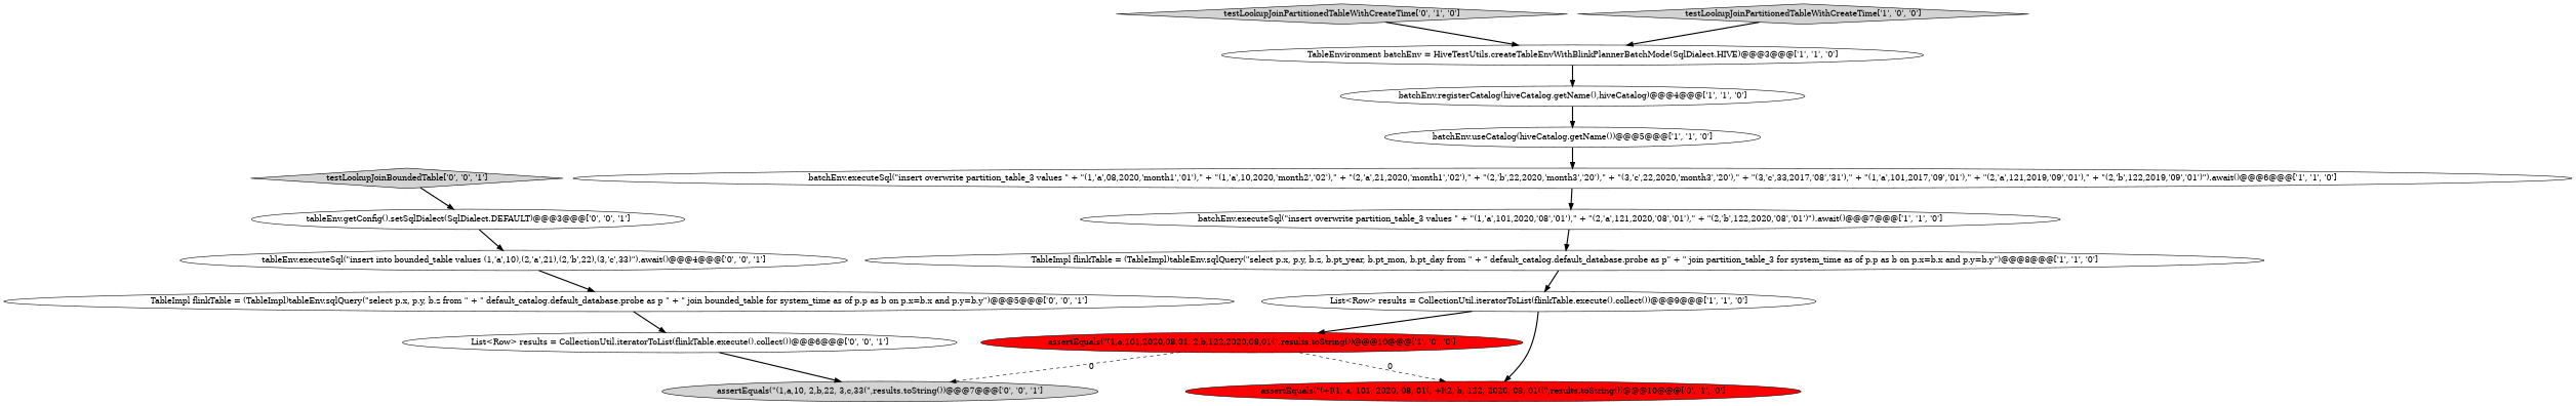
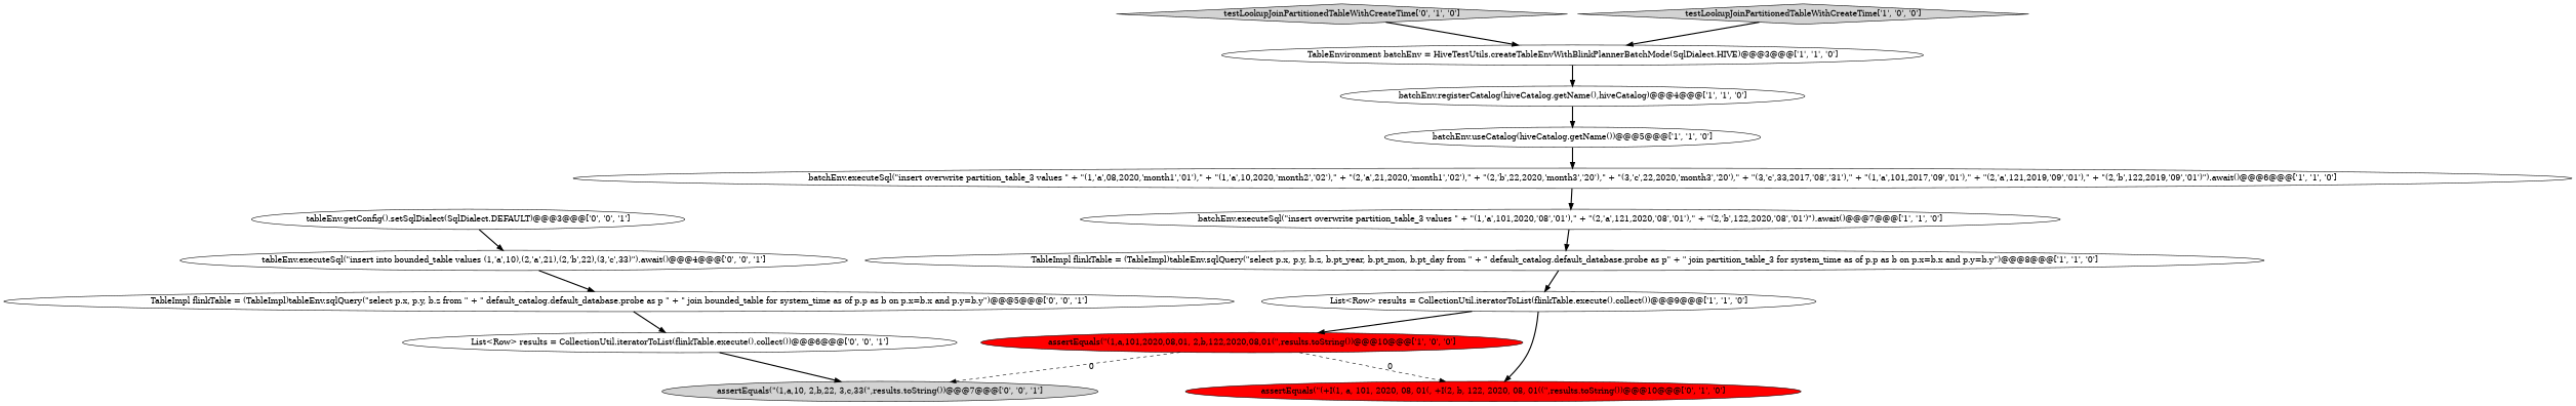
  digraph {
    node [fillcolor=white shape=ellipse style=filled]
    edge [style=bold]
    n1 [label="batchEnv.executeSql(\"insert overwrite partition_table_3 values \" + \"(1,'a',101,2020,'08','01'),\" + \"(2,'a',121,2020,'08','01'),\" + \"(2,'b',122,2020,'08','01')\").await()@@@7@@@['1', '1', '0']"]
    n2 [label="TableImpl flinkTable = (TableImpl)tableEnv.sqlQuery(\"select p.x, p.y, b.z, b.pt_year, b.pt_mon, b.pt_day from \" + \" default_catalog.default_database.probe as p\" + \" join partition_table_3 for system_time as of p.p as b on p.x=b.x and p.y=b.y\")@@@8@@@['1', '1', '0']"]
    n3 [fillcolor=lightgray label="testLookupJoinPartitionedTableWithCreateTime['0', '1', '0']" shape=diamond]
    n4 [label="TableEnvironment batchEnv = HiveTestUtils.createTableEnvWithBlinkPlannerBatchMode(SqlDialect.HIVE)@@@3@@@['1', '1', '0']"]
    n5 [label="batchEnv.executeSql(\"insert overwrite partition_table_3 values \" + \"(1,'a',08,2020,'month1','01'),\" + \"(1,'a',10,2020,'month2','02'),\" + \"(2,'a',21,2020,'month1','02'),\" + \"(2,'b',22,2020,'month3','20'),\" + \"(3,'c',22,2020,'month3','20'),\" + \"(3,'c',33,2017,'08','31'),\" + \"(1,'a',101,2017,'09','01'),\" + \"(2,'a',121,2019,'09','01'),\" + \"(2,'b',122,2019,'09','01')\").await()@@@6@@@['1', '1', '0']"]
    n6 [label="List<Row> results = CollectionUtil.iteratorToList(flinkTable.execute().collect())@@@9@@@['1', '1', '0']"]
    n7 [label="batchEnv.useCatalog(hiveCatalog.getName())@@@5@@@['1', '1', '0']"]
    n8 [label="batchEnv.registerCatalog(hiveCatalog.getName(),hiveCatalog)@@@4@@@['1', '1', '0']"]
    n9 [fillcolor=red label="assertEquals(\"(1,a,101,2020,08,01, 2,b,122,2020,08,01(\",results.toString())@@@10@@@['1', '0', '0']"]
    n10 [fillcolor=lightgray label="assertEquals(\"(1,a,10, 2,b,22, 3,c,33(\",results.toString())@@@7@@@['0', '0', '1']"]
    n11 [fillcolor=red label="assertEquals(\"(+I(1, a, 101, 2020, 08, 01(, +I(2, b, 122, 2020, 08, 01((\",results.toString())@@@10@@@['0', '1', '0']"]
-   n12 [fillcolor=lightgray label="testLookupJoinBoundedTable['0', '0', '1']" shape=diamond]
    n13 [label="tableEnv.getConfig().setSqlDialect(SqlDialect.DEFAULT)@@@3@@@['0', '0', '1']"]
    n14 [label="TableImpl flinkTable = (TableImpl)tableEnv.sqlQuery(\"select p.x, p.y, b.z from \" + \" default_catalog.default_database.probe as p \" + \" join bounded_table for system_time as of p.p as b on p.x=b.x and p.y=b.y\")@@@5@@@['0', '0', '1']"]
    n15 [label="List<Row> results = CollectionUtil.iteratorToList(flinkTable.execute().collect())@@@6@@@['0', '0', '1']"]
    n16 [label="tableEnv.executeSql(\"insert into bounded_table values (1,'a',10),(2,'a',21),(2,'b',22),(3,'c',33)\").await()@@@4@@@['0', '0', '1']"]
    n17 [fillcolor=lightgray label="testLookupJoinPartitionedTableWithCreateTime['1', '0', '0']" shape=diamond]
    n1 -> n2
    n2 -> n6
    n3 -> n4
    n4 -> n8
    n5 -> n1
    n6 -> n9
    n6 -> n11
    n7 -> n5
    n8 -> n7
    n9 -> n10 [label=0 style=dashed]
    n9 -> n11 [label=0 style=dashed]
-   n12 -> n13
    n13 -> n16
    n14 -> n15
    n15 -> n10
    n16 -> n14
    n17 -> n4
  }
